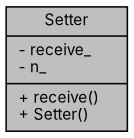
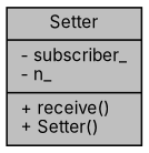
  digraph {
    fontname=Inter
-   n1 [color=black fillcolor=grey75 fontcolor=black fontname=Inter fontsize=10 height=0.2 label="{Setter\n|- receive_\l- n_\l|+ receive()\l+ Setter()\l}" shape=record style=filled width=0.4]
+   n1 [color=black fillcolor=grey75 fontcolor=black fontname=Inter fontsize=10 height=0.2 label="{Setter\n|- subscriber_\l- n_\l|+ receive()\l+ Setter()\l}" shape=record style=filled width=0.4]
  }
